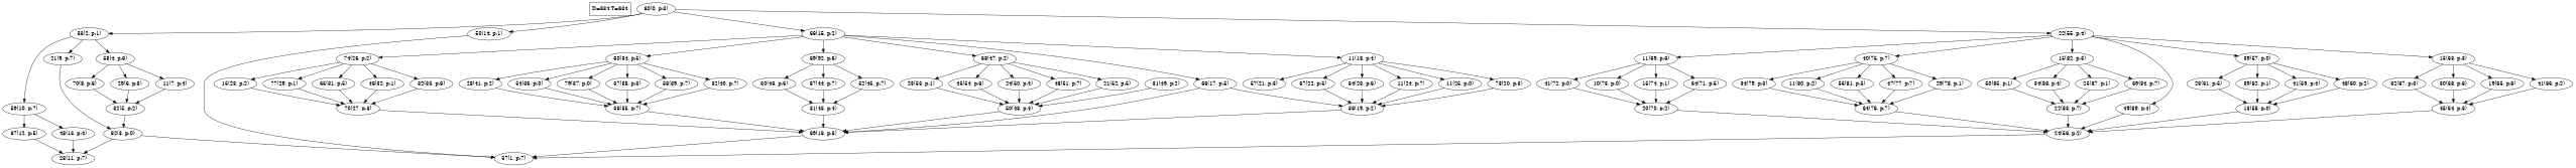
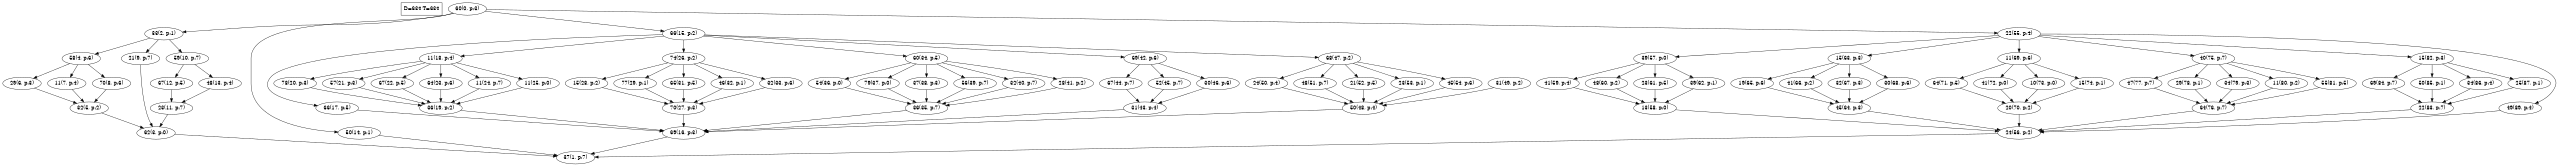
  digraph {
    n1 [label="D=634 T=634" shape=box]
    n2 [label="60(0, p:3)"]
    n3 [label="33(2, p:1)"]
    n4 [label="50(14, p:1)"]
    n5 [label="66(15, p:2)"]
    n6 [label="22(55, p:4)"]
    n7 [label="58(4, p:6)"]
    n8 [label="21(9, p:7)"]
    n9 [label="59(10, p:7)"]
    n10 [label="37(1, p:7)"]
    n11 [label="66(17, p:5)"]
    n12 [label="11(18, p:4)"]
    n13 [label="74(26, p:2)"]
    n14 [label="60(34, p:5)"]
-   n15 [label="69(92, p:6)"]
+   n15 [label="69(42, p:6)"]
    n16 [label="68(47, p:2)"]
    n17 [label="39(57, p:0)"]
    n18 [label="15(63, p:3)"]
    n19 [label="11(69, p:6)"]
    n20 [label="40(75, p:7)"]
    n21 [label="15(82, p:3)"]
    n22 [label="49(89, p:4)"]
    n23 [label="29(6, p:3)"]
    n24 [label="11(7, p:4)"]
    n25 [label="70(8, p:6)"]
    n26 [label="62(3, p:0)"]
    n27 [label="67(12, p:5)"]
    n28 [label="48(13, p:4)"]
    n29 [label="32(5, p:2)"]
    n30 [label="23(11, p:7)"]
    n31 [label="69(16, p:3)"]
    n32 [label="78(20, p:3)"]
    n33 [label="57(21, p:3)"]
    n34 [label="67(22, p:5)"]
    n35 [label="64(23, p:6)"]
    n36 [label="11(24, p:7)"]
    n37 [label="11(25, p:0)"]
    n38 [label="15(28, p:2)"]
    n39 [label="77(29, p:1)"]
    n40 [label="65(31, p:5)"]
    n41 [label="46(32, p:1)"]
    n42 [label="32(33, p:6)"]
    n43 [label="54(36, p:0)"]
    n44 [label="79(37, p:0)"]
    n45 [label="37(38, p:3)"]
    n46 [label="56(39, p:7)"]
    n47 [label="32(40, p:7)"]
    n48 [label="28(41, p:2)"]
    n49 [label="67(44, p:7)"]
    n50 [label="52(45, p:7)"]
    n51 [label="30(46, p:6)"]
    n52 [label="24(50, p:4)"]
    n53 [label="48(51, p:7)"]
    n54 [label="21(52, p:5)"]
    n55 [label="23(53, p:1)"]
    n56 [label="45(54, p:6)"]
    n57 [label="36(19, p:2)"]
    n58 [label="70(27, p:3)"]
    n59 [label="36(35, p:7)"]
    n60 [label="31(43, p:4)"]
    n61 [label="31(49, p:2)"]
    n62 [label="50(48, p:4)"]
    n63 [label="41(59, p:4)"]
    n64 [label="48(60, p:2)"]
    n65 [label="23(61, p:5)"]
    n66 [label="39(62, p:1)"]
    n67 [label="19(65, p:6)"]
    n68 [label="41(66, p:2)"]
    n69 [label="32(67, p:3)"]
    n70 [label="30(68, p:6)"]
    n71 [label="64(71, p:5)"]
    n72 [label="41(72, p:0)"]
    n73 [label="10(73, p:0)"]
    n74 [label="15(74, p:1)"]
    n75 [label="47(77, p:7)"]
    n76 [label="29(78, p:1)"]
    n77 [label="34(79, p:3)"]
    n78 [label="11(80, p:2)"]
    n79 [label="55(81, p:5)"]
    n80 [label="69(84, p:7)"]
    n81 [label="50(85, p:1)"]
    n82 [label="34(86, p:4)"]
    n83 [label="25(87, p:1)"]
    n84 [label="24(56, p:2)"]
    n85 [label="13(58, p:0)"]
    n86 [label="45(64, p:3)"]
    n87 [label="20(70, p:2)"]
    n88 [label="64(76, p:7)"]
    n89 [label="22(83, p:7)"]
    n2 -> n3
    n2 -> n4
    n2 -> n5
    n2 -> n6
    n3 -> n7
    n3 -> n8
    n3 -> n9
    n4 -> n10
    n5 -> n11
    n5 -> n12
    n5 -> n13
    n5 -> n14
    n5 -> n15
    n5 -> n16
    n6 -> n17
    n6 -> n18
    n6 -> n19
    n6 -> n20
    n6 -> n21
    n6 -> n22
    n7 -> n23
    n7 -> n24
    n7 -> n25
    n8 -> n26
    n9 -> n27
    n9 -> n28
    n11 -> n31
    n12 -> n32
    n12 -> n33
    n12 -> n34
    n12 -> n35
    n12 -> n36
    n12 -> n37
    n13 -> n38
    n13 -> n39
    n13 -> n40
    n13 -> n41
    n13 -> n42
    n14 -> n43
    n14 -> n44
    n14 -> n45
    n14 -> n46
    n14 -> n47
    n14 -> n48
    n15 -> n49
    n15 -> n50
    n15 -> n51
    n16 -> n52
    n16 -> n53
    n16 -> n54
    n16 -> n55
    n16 -> n56
    n17 -> n63
    n17 -> n64
    n17 -> n65
    n17 -> n66
    n18 -> n67
    n18 -> n68
    n18 -> n69
    n18 -> n70
    n19 -> n71
    n19 -> n72
    n19 -> n73
    n19 -> n74
    n20 -> n75
    n20 -> n76
    n20 -> n77
    n20 -> n78
    n20 -> n79
    n21 -> n80
    n21 -> n81
    n21 -> n82
    n21 -> n83
    n22 -> n84
    n23 -> n29
    n24 -> n29
    n25 -> n29
    n26 -> n10
    n27 -> n30
    n28 -> n30
    n29 -> n26
-   n26 -> n30
+   n30 -> n26
    n31 -> n10
    n32 -> n57
-   n11 -> n57
+   n33 -> n57
    n34 -> n57
    n35 -> n57
    n36 -> n57
    n37 -> n57
    n38 -> n58
    n39 -> n58
    n40 -> n58
    n41 -> n58
    n42 -> n58
    n43 -> n59
    n44 -> n59
    n45 -> n59
    n46 -> n59
    n47 -> n59
    n48 -> n59
    n49 -> n60
    n50 -> n60
    n51 -> n60
    n52 -> n62
    n53 -> n62
    n54 -> n62
    n55 -> n62
    n56 -> n62
    n57 -> n31
    n58 -> n31
    n59 -> n31
    n60 -> n31
    n61 -> n62
    n62 -> n31
    n63 -> n85
    n64 -> n85
    n65 -> n85
    n66 -> n85
    n67 -> n86
    n68 -> n86
    n69 -> n86
    n70 -> n86
    n71 -> n87
    n72 -> n87
    n73 -> n87
    n74 -> n87
    n75 -> n88
    n76 -> n88
    n77 -> n88
    n78 -> n88
    n79 -> n88
    n80 -> n89
    n81 -> n89
    n82 -> n89
    n83 -> n89
    n84 -> n10
    n85 -> n84
    n86 -> n84
    n87 -> n84
    n88 -> n84
    n89 -> n84
  }
